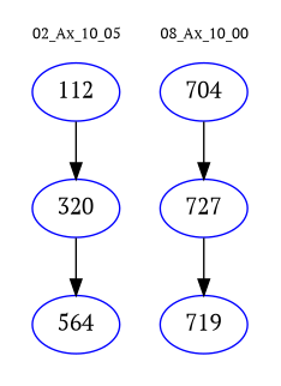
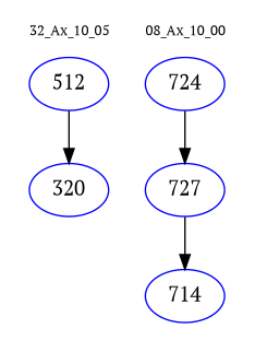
  digraph {
    fontname="PT Serif"
    node [color=blue fontname="PT Serif"]
    edge [color=black fontname="PT Serif"]
-   n1 [label=112]
+   n1 [label=512]
    n2 [label=320]
-   n3 [label=564]
-   n4 [label=704]
+   n4 [label=724]
    n5 [label=727]
-   n6 [label=719]
+   n6 [label=714]
    subgraph cluster_1 {
      color=white
      fontsize=10
-     label="02_Ax_10_05"
+     label="32_Ax_10_05"
      n1
      n2
-     n3
    }
    subgraph cluster_2 {
      color=white
      fontsize=10
      label="08_Ax_10_00"
      n4
      n5
      n6
    }
    n1 -> n2
-   n2 -> n3
    n4 -> n5
    n5 -> n6
  }
